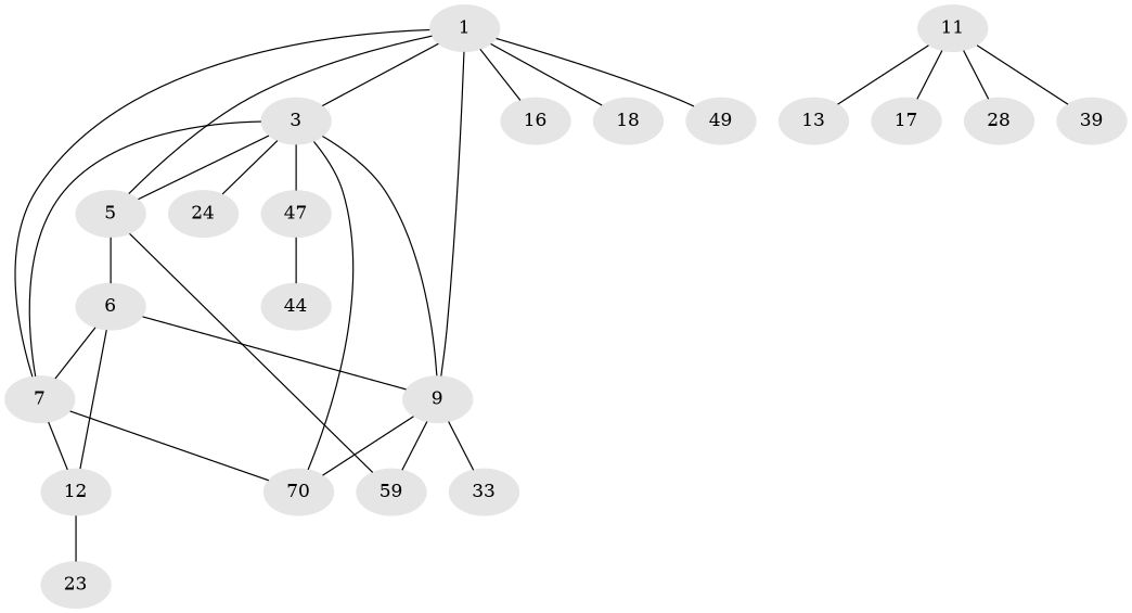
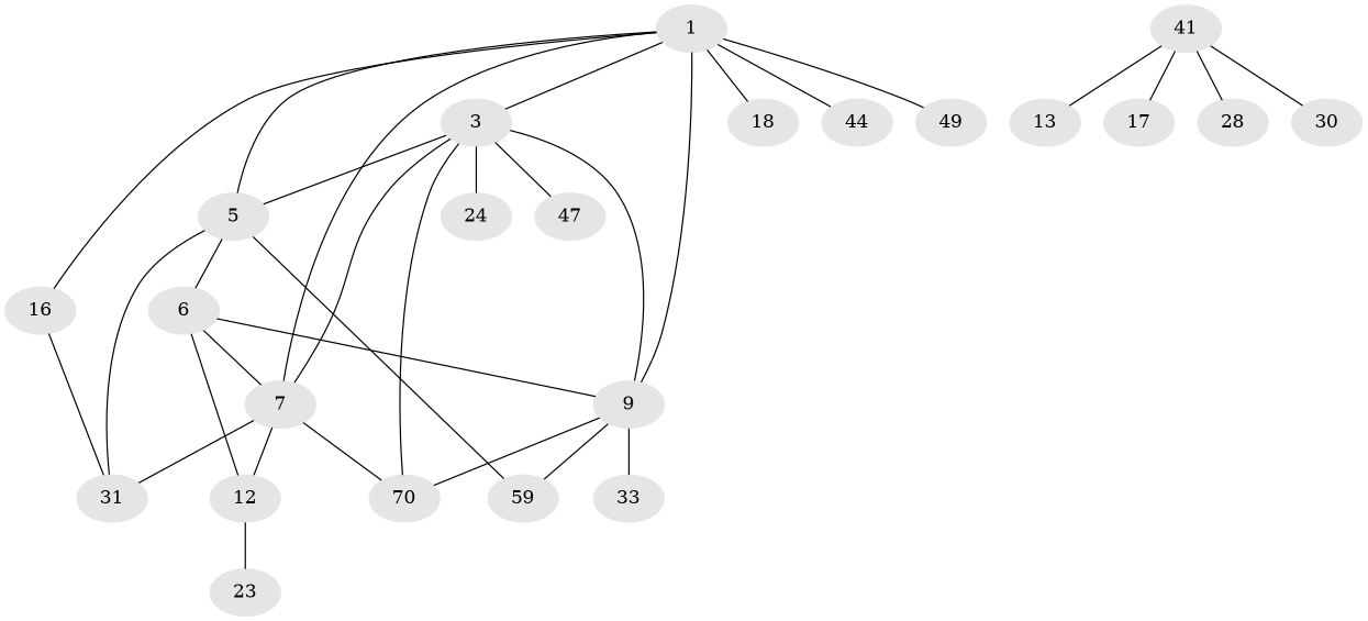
  graph {
    node [color=gray90 style=filled]
    1 [super="+2"]
    3 [super="+4+41+46+25+14+20"]
    5 [super="+42"]
    7 [super="+8"]
    9 [super="+34+37+40+35"]
    16 [super="+36"]
    18
    44
    49 [super="+50"]
    n10 [label=70]
    24
    47
    6
    n14 [label=59]
+   31
    12
    33 [super="+38"]
-   11 [super="+15+43+19"]
+   11 [super="+15+43+19" label=41]
    13
    17
    28
-   39
+   39 [label=30]
    23
    1 -- 3
    1 -- 5
    1 -- 7
    1 -- 9 [weight=2]
    1 -- 16
    1 -- 18
-   47 -- 44
+   1 -- 44
    1 -- 49
    3 -- 5
    3 -- 7
    3 -- 9
    3 -- n10
    3 -- 24
    3 -- 47
    5 -- 6
    5 -- n14
+   5 -- 31
    7 -- n10
+   7 -- 31
    7 -- 12
    9 -- n10
    9 -- n14
    9 -- 33
+   16 -- 31
    6 -- 7
    6 -- 9
    6 -- 12
    12 -- 23
    11 -- 13
    11 -- 17
    11 -- 28
    11 -- 39
  }
